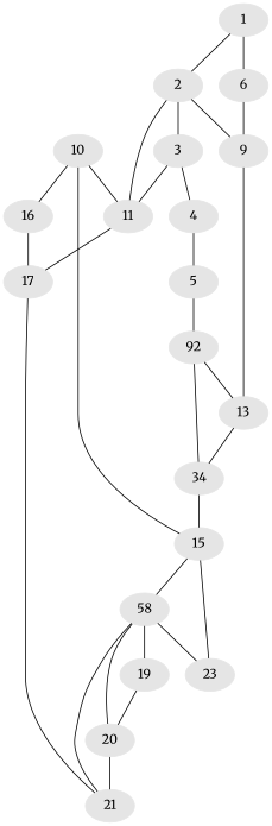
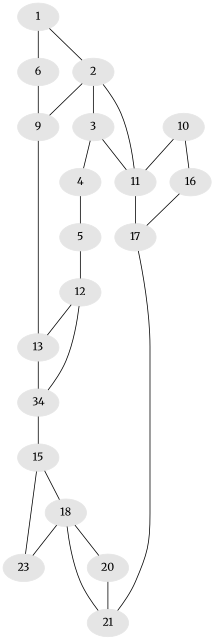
  graph {
    fontname=Merriweather
    node [color=gray90 fontname=Merriweather style=filled]
    edge [fontname=Merriweather weight=1.0]
    1
    2
    6
    3
    9
    11
    4
    13
    17
    n10 [label=34]
    5
-   12 [label=92]
+   12
    10
    15
    16
-   18 [label=58]
+   18
    23
    21
-   19
    20
    1 -- 2
    1 -- 6 [weight=2.0]
    2 -- 3 [weight=2.0]
    2 -- 9
    2 -- 11
    6 -- 9 [weight=2.0]
    3 -- 11 [weight=2.0]
    3 -- 4
    9 -- 13 [weight=2.0]
    11 -- 17 [weight=4.0]
    4 -- 5
    13 -- n10
    17 -- 21
    n10 -- 15 [weight=2.0]
    5 -- 12
    12 -- 13
    12 -- n10
    10 -- 11
-   10 -- 15
    10 -- 16
    15 -- 18
    15 -- 23 [weight=2.0]
    16 -- 17
    18 -- 23
    18 -- 21
-   18 -- 19
    18 -- 20
-   19 -- 20
    20 -- 21 [weight=3.0]
  }
